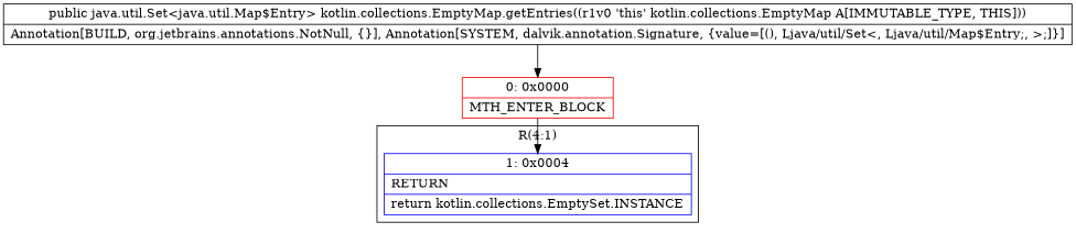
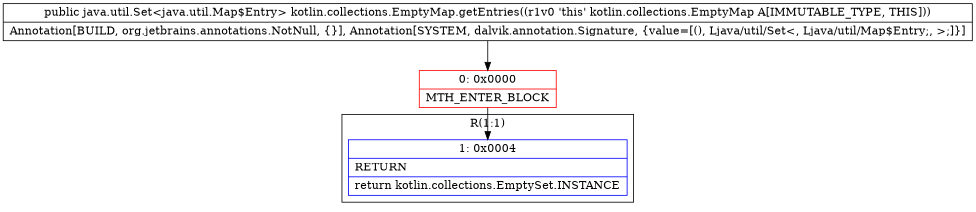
  digraph {
    node [shape=record]
    n1 [color=blue label="{1\:\ 0x0004|RETURN\l|return kotlin.collections.EmptySet.INSTANCE\l}"]
    n2 [color=red label="{0\:\ 0x0000|MTH_ENTER_BLOCK\l}"]
    n3 [label="{public java.util.Set\<java.util.Map$Entry\> kotlin.collections.EmptyMap.getEntries((r1v0 'this' kotlin.collections.EmptyMap A[IMMUTABLE_TYPE, THIS]))  | Annotation[BUILD, org.jetbrains.annotations.NotNull, \{\}], Annotation[SYSTEM, dalvik.annotation.Signature, \{value=[(), Ljava\/util\/Set\<, Ljava\/util\/Map$Entry;, \>;]\}]\l}"]
    subgraph cluster_1 {
-     label="R(4:1)"
+     label="R(1:1)"
      n1
    }
    n2 -> n1
    n3 -> n2
  }
